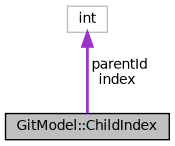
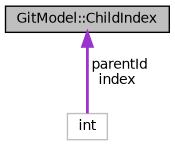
  digraph {
    node [fontname=Helvetica fontsize=10 shape=record style=filled]
    n1 [color=black fillcolor=grey75 fontcolor=black height=0.2 label="GitModel::ChildIndex" width=0.4]
    n2 [color=grey75 fillcolor=white height=0.2 label=int width=0.4]
-   n2 -> n1 [color=darkorchid3 dir=back fontname=Helvetica fontsize=10 label=" parentId\nindex" labelfontname=Helvetica labelfontsize=10 style=bold]
+   n1 -> n2 [color=darkorchid3 dir=back fontname=Helvetica fontsize=10 label=" parentId\nindex" labelfontname=Helvetica labelfontsize=10 style=bold]
  }
